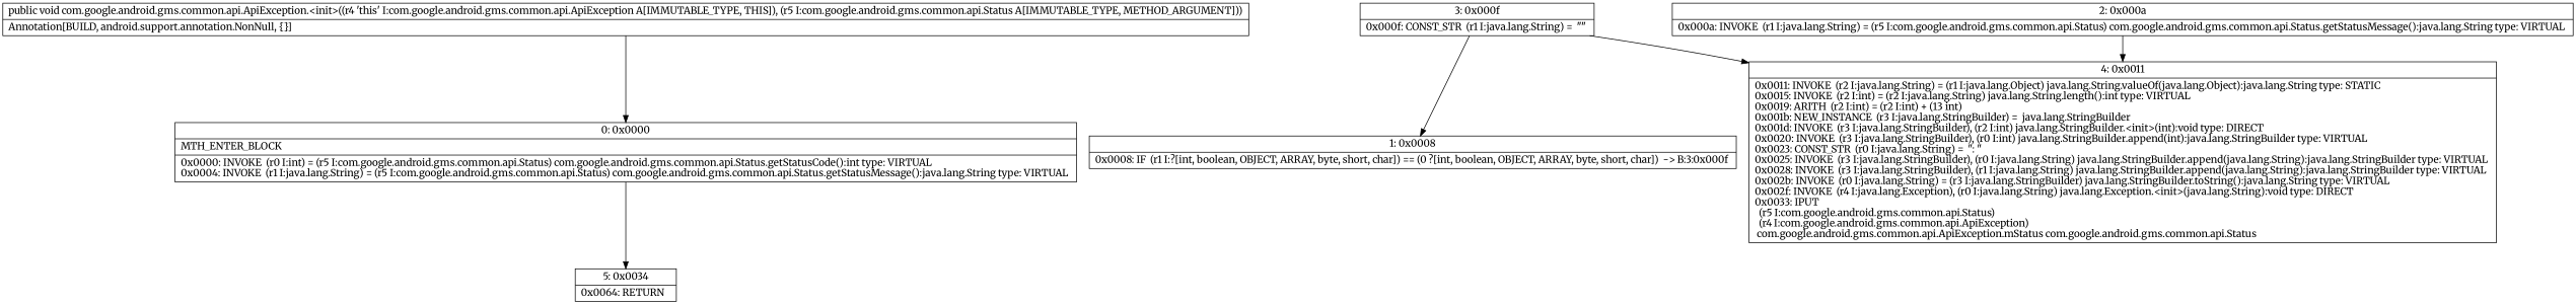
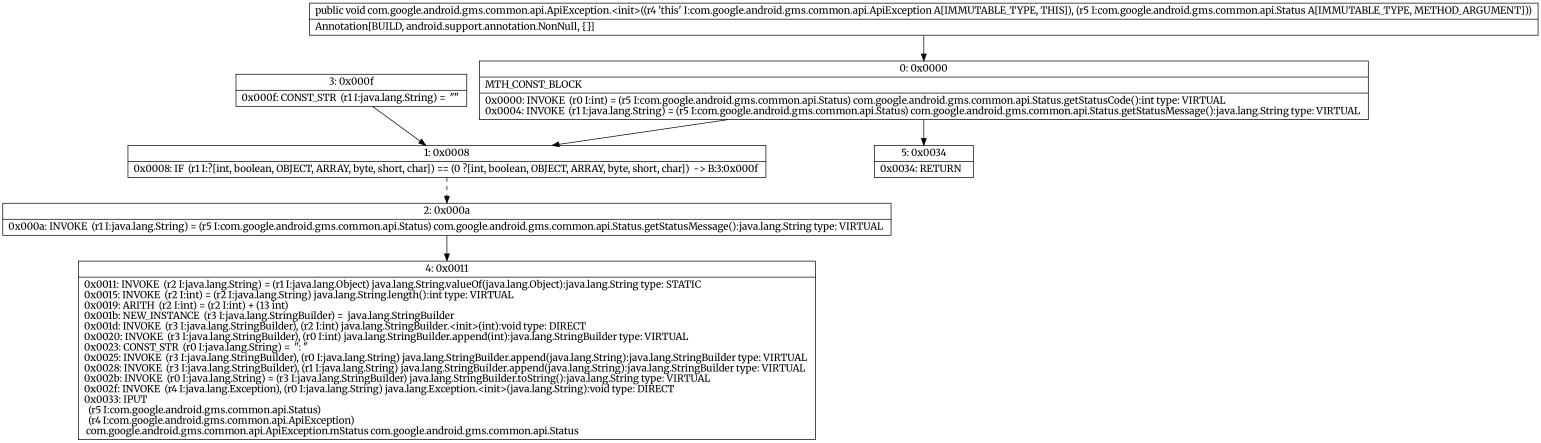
  digraph {
    fontname=Merriweather
    node [fontname=Merriweather shape=record]
    edge [fontname=Merriweather]
-   n1 [label="{0\:\ 0x0000|MTH_ENTER_BLOCK\l|0x0000: INVOKE  (r0 I:int) = (r5 I:com.google.android.gms.common.api.Status) com.google.android.gms.common.api.Status.getStatusCode():int type: VIRTUAL \l0x0004: INVOKE  (r1 I:java.lang.String) = (r5 I:com.google.android.gms.common.api.Status) com.google.android.gms.common.api.Status.getStatusMessage():java.lang.String type: VIRTUAL \l}"]
+   n1 [label="{0\:\ 0x0000|MTH_CONST_BLOCK\l|0x0000: INVOKE  (r0 I:int) = (r5 I:com.google.android.gms.common.api.Status) com.google.android.gms.common.api.Status.getStatusCode():int type: VIRTUAL \l0x0004: INVOKE  (r1 I:java.lang.String) = (r5 I:com.google.android.gms.common.api.Status) com.google.android.gms.common.api.Status.getStatusMessage():java.lang.String type: VIRTUAL \l}"]
    n2 [label="{1\:\ 0x0008|0x0008: IF  (r1 I:?[int, boolean, OBJECT, ARRAY, byte, short, char]) == (0 ?[int, boolean, OBJECT, ARRAY, byte, short, char])  \-\> B:3:0x000f \l}"]
-   n3 [label="{5\:\ 0x0034|0x0064: RETURN   \l}"]
+   n3 [label="{5\:\ 0x0034|0x0034: RETURN   \l}"]
    n4 [label="{2\:\ 0x000a|0x000a: INVOKE  (r1 I:java.lang.String) = (r5 I:com.google.android.gms.common.api.Status) com.google.android.gms.common.api.Status.getStatusMessage():java.lang.String type: VIRTUAL \l}"]
    n5 [label="{4\:\ 0x0011|0x0011: INVOKE  (r2 I:java.lang.String) = (r1 I:java.lang.Object) java.lang.String.valueOf(java.lang.Object):java.lang.String type: STATIC \l0x0015: INVOKE  (r2 I:int) = (r2 I:java.lang.String) java.lang.String.length():int type: VIRTUAL \l0x0019: ARITH  (r2 I:int) = (r2 I:int) + (13 int) \l0x001b: NEW_INSTANCE  (r3 I:java.lang.StringBuilder) =  java.lang.StringBuilder \l0x001d: INVOKE  (r3 I:java.lang.StringBuilder), (r2 I:int) java.lang.StringBuilder.\<init\>(int):void type: DIRECT \l0x0020: INVOKE  (r3 I:java.lang.StringBuilder), (r0 I:int) java.lang.StringBuilder.append(int):java.lang.StringBuilder type: VIRTUAL \l0x0023: CONST_STR  (r0 I:java.lang.String) =  \": \" \l0x0025: INVOKE  (r3 I:java.lang.StringBuilder), (r0 I:java.lang.String) java.lang.StringBuilder.append(java.lang.String):java.lang.StringBuilder type: VIRTUAL \l0x0028: INVOKE  (r3 I:java.lang.StringBuilder), (r1 I:java.lang.String) java.lang.StringBuilder.append(java.lang.String):java.lang.StringBuilder type: VIRTUAL \l0x002b: INVOKE  (r0 I:java.lang.String) = (r3 I:java.lang.StringBuilder) java.lang.StringBuilder.toString():java.lang.String type: VIRTUAL \l0x002f: INVOKE  (r4 I:java.lang.Exception), (r0 I:java.lang.String) java.lang.Exception.\<init\>(java.lang.String):void type: DIRECT \l0x0033: IPUT  \l  (r5 I:com.google.android.gms.common.api.Status)\l  (r4 I:com.google.android.gms.common.api.ApiException)\l com.google.android.gms.common.api.ApiException.mStatus com.google.android.gms.common.api.Status \l}"]
    n6 [label="{3\:\ 0x000f|0x000f: CONST_STR  (r1 I:java.lang.String) =  \"\" \l}"]
    n7 [label="{public void com.google.android.gms.common.api.ApiException.\<init\>((r4 'this' I:com.google.android.gms.common.api.ApiException A[IMMUTABLE_TYPE, THIS]), (r5 I:com.google.android.gms.common.api.Status A[IMMUTABLE_TYPE, METHOD_ARGUMENT]))  | Annotation[BUILD, android.support.annotation.NonNull, \{\}]\l}"]
+   n1 -> n2
    n1 -> n3
+   n2 -> n4 [style=dashed]
    n4 -> n5
    n6 -> n2
-   n6 -> n5
    n7 -> n1
  }
